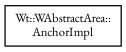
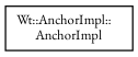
  digraph {
    rankdir=LR
    fontname="EB Garamond"
-   n1 [color=black fillcolor=white fontname="EB Garamond" fontsize=10 height=0.2 label="Wt::WAbstractArea::\lAnchorImpl" shape=record style=filled width=0.4]
+   n1 [color=black fillcolor=white fontname="EB Garamond" fontsize=10 height=0.2 label="Wt::AnchorImpl::\lAnchorImpl" shape=record style=filled width=0.4]
  }
